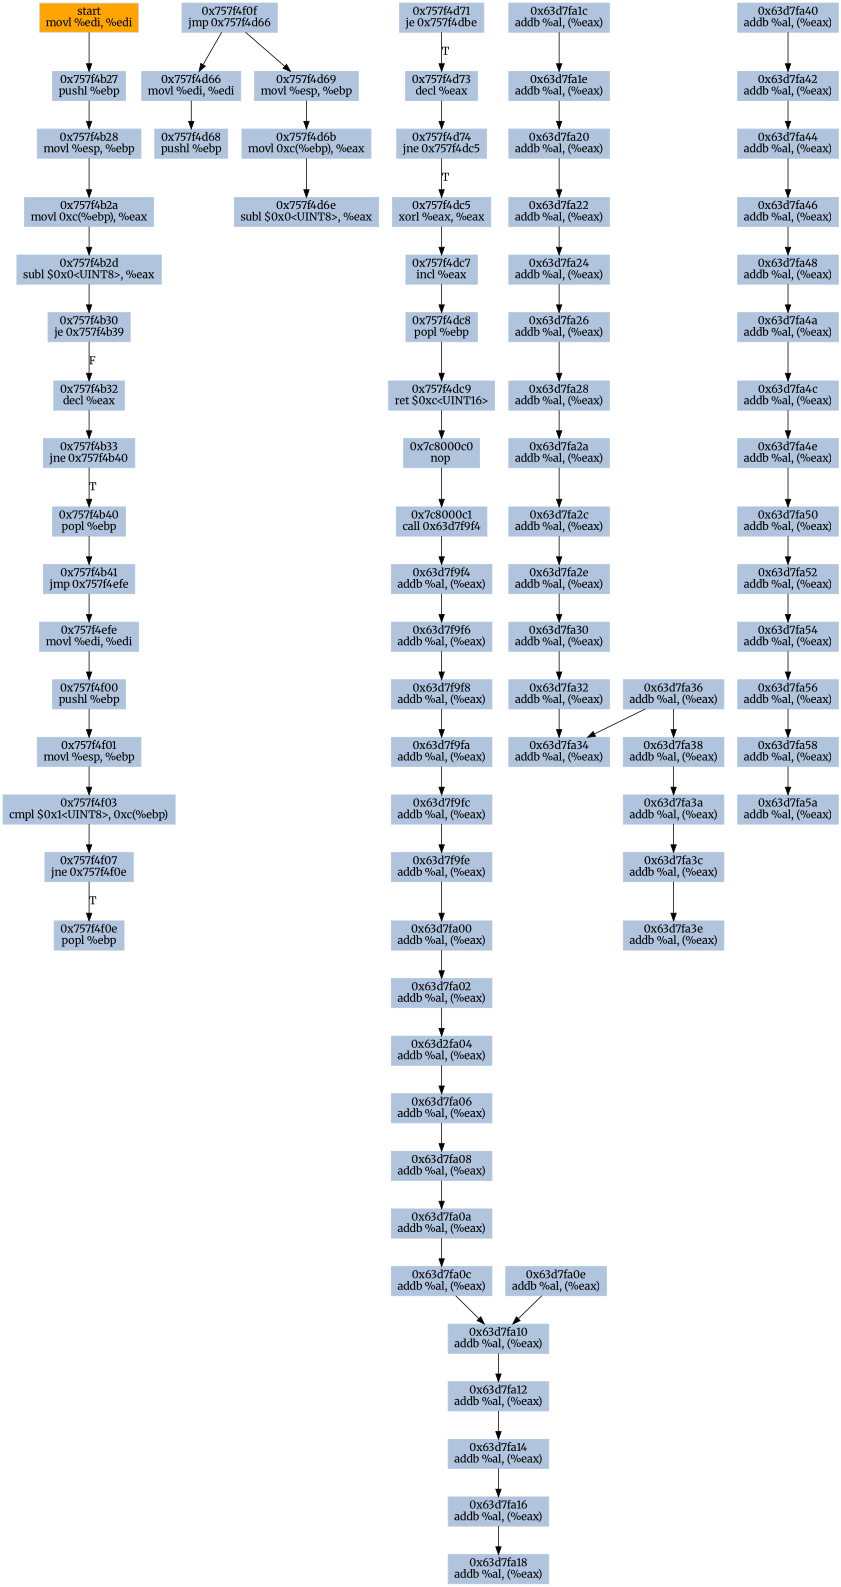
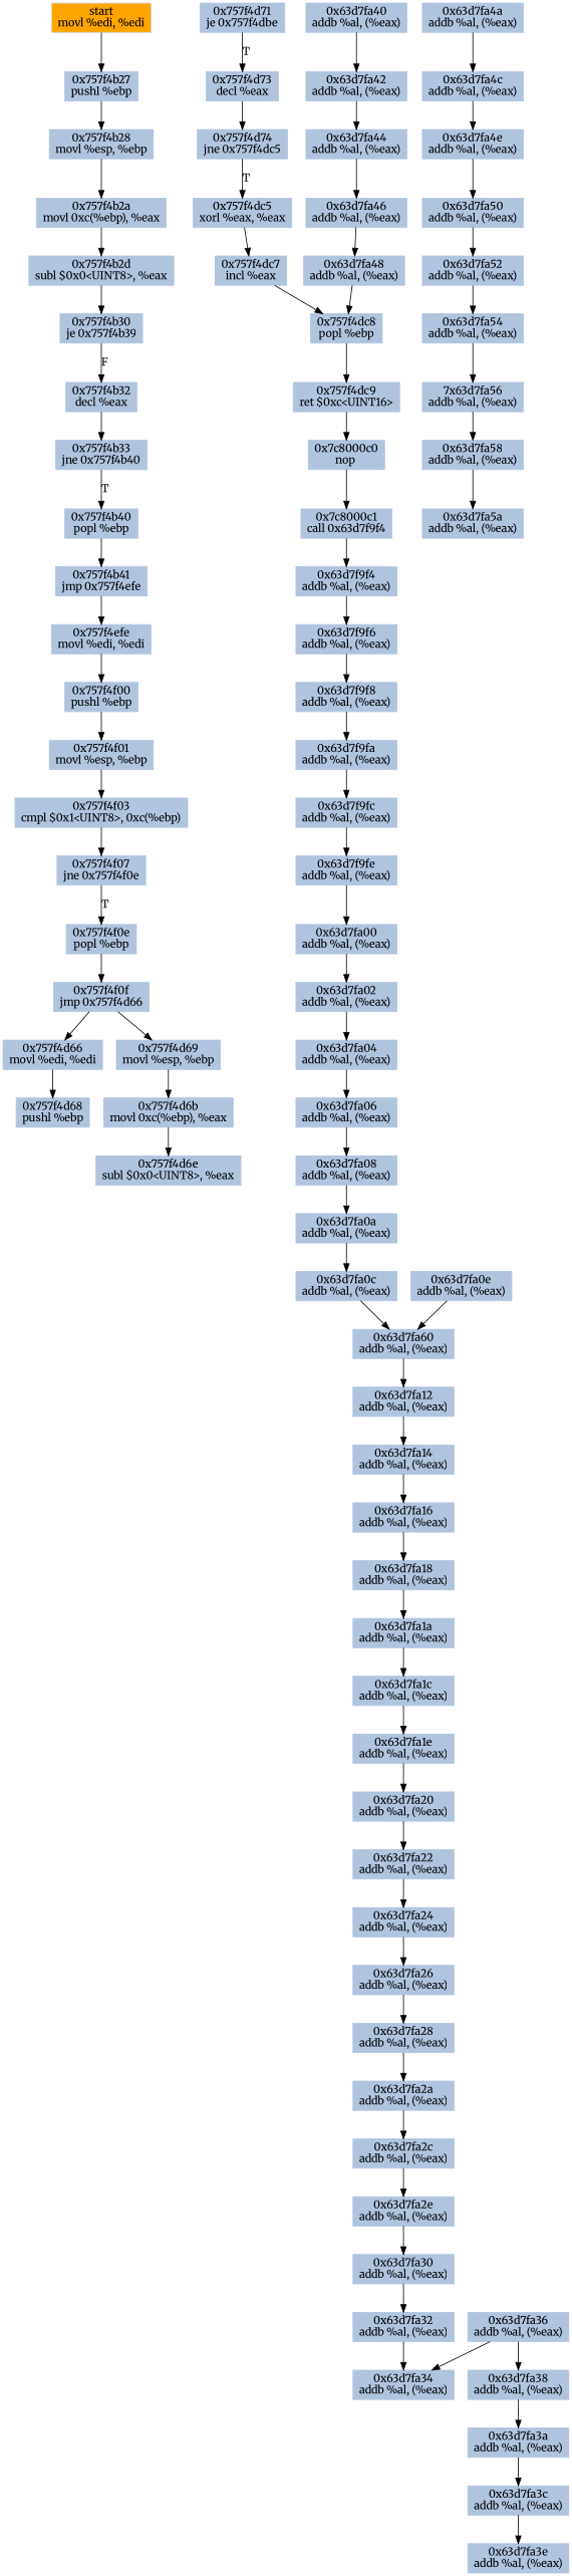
  digraph {
    fontname=Merriweather
    node [color=lightsteelblue fillcolor=lightsteelblue fontname=Merriweather shape=rectangle style=filled]
    edge [color="#000000" fontname=Merriweather]
    n1 [color=lightgrey fillcolor=orange label="start\nmovl %edi, %edi"]
    n2 [label="0x757f4b27\npushl %ebp"]
    n3 [label="0x757f4b28\nmovl %esp, %ebp"]
    n4 [label="0x757f4b2a\nmovl 0xc(%ebp), %eax"]
    n5 [label="0x757f4b2d\nsubl $0x0<UINT8>, %eax"]
    n6 [label="0x757f4b30\nje 0x757f4b39"]
    n7 [label="0x757f4b32\ndecl %eax"]
    n8 [label="0x757f4b33\njne 0x757f4b40"]
    n9 [label="0x757f4b40\npopl %ebp"]
    n10 [label="0x757f4b41\njmp 0x757f4efe"]
    n11 [label="0x757f4efe\nmovl %edi, %edi"]
    n12 [label="0x757f4f00\npushl %ebp"]
    n13 [label="0x757f4f01\nmovl %esp, %ebp"]
    n14 [label="0x757f4f03\ncmpl $0x1<UINT8>, 0xc(%ebp)"]
    n15 [label="0x757f4f07\njne 0x757f4f0e"]
    n16 [label="0x757f4f0e\npopl %ebp"]
    n17 [label="0x757f4f0f\njmp 0x757f4d66"]
    n18 [label="0x757f4d66\nmovl %edi, %edi"]
    n19 [label="0x757f4d69\nmovl %esp, %ebp"]
    n20 [label="0x757f4d68\npushl %ebp"]
    n21 [label="0x757f4d6b\nmovl 0xc(%ebp), %eax"]
    n22 [label="0x757f4d6e\nsubl $0x0<UINT8>, %eax"]
    n23 [label="0x757f4d71\nje 0x757f4dbe"]
    n24 [label="0x757f4d73\ndecl %eax"]
    n25 [label="0x757f4d74\njne 0x757f4dc5"]
    n26 [label="0x757f4dc5\nxorl %eax, %eax"]
    n27 [label="0x757f4dc7\nincl %eax"]
    n28 [label="0x757f4dc8\npopl %ebp"]
    n29 [label="0x757f4dc9\nret $0xc<UINT16>"]
    n30 [label="0x7c8000c0\nnop "]
    n31 [label="0x7c8000c1\ncall 0x63d7f9f4"]
    n32 [label="0x63d7f9f4\naddb %al, (%eax)"]
    n33 [label="0x63d7f9f6\naddb %al, (%eax)"]
    n34 [label="0x63d7f9f8\naddb %al, (%eax)"]
    n35 [label="0x63d7f9fa\naddb %al, (%eax)"]
    n36 [label="0x63d7f9fc\naddb %al, (%eax)"]
    n37 [label="0x63d7f9fe\naddb %al, (%eax)"]
    n38 [label="0x63d7fa00\naddb %al, (%eax)"]
    n39 [label="0x63d7fa02\naddb %al, (%eax)"]
-   n40 [label="0x63d2fa04\naddb %al, (%eax)"]
+   n40 [label="0x63d7fa04\naddb %al, (%eax)"]
    n41 [label="0x63d7fa06\naddb %al, (%eax)"]
    n42 [label="0x63d7fa08\naddb %al, (%eax)"]
    n43 [label="0x63d7fa0a\naddb %al, (%eax)"]
    n44 [label="0x63d7fa0c\naddb %al, (%eax)"]
-   n45 [label="0x63d7fa10\naddb %al, (%eax)"]
+   n45 [label="0x63d7fa60\naddb %al, (%eax)"]
    n46 [label="0x63d7fa0e\naddb %al, (%eax)"]
    n47 [label="0x63d7fa12\naddb %al, (%eax)"]
    n48 [label="0x63d7fa14\naddb %al, (%eax)"]
    n49 [label="0x63d7fa16\naddb %al, (%eax)"]
    n50 [label="0x63d7fa18\naddb %al, (%eax)"]
+   n51 [label="0x63d7fa1a\naddb %al, (%eax)"]
    n52 [label="0x63d7fa1c\naddb %al, (%eax)"]
    n53 [label="0x63d7fa1e\naddb %al, (%eax)"]
    n54 [label="0x63d7fa20\naddb %al, (%eax)"]
    n55 [label="0x63d7fa22\naddb %al, (%eax)"]
    n56 [label="0x63d7fa24\naddb %al, (%eax)"]
    n57 [label="0x63d7fa26\naddb %al, (%eax)"]
    n58 [label="0x63d7fa28\naddb %al, (%eax)"]
    n59 [label="0x63d7fa2a\naddb %al, (%eax)"]
    n60 [label="0x63d7fa2c\naddb %al, (%eax)"]
    n61 [label="0x63d7fa2e\naddb %al, (%eax)"]
    n62 [label="0x63d7fa30\naddb %al, (%eax)"]
    n63 [label="0x63d7fa32\naddb %al, (%eax)"]
    n64 [label="0x63d7fa34\naddb %al, (%eax)"]
    n65 [label="0x63d7fa36\naddb %al, (%eax)"]
    n66 [label="0x63d7fa38\naddb %al, (%eax)"]
    n67 [label="0x63d7fa3a\naddb %al, (%eax)"]
    n68 [label="0x63d7fa3c\naddb %al, (%eax)"]
    n69 [label="0x63d7fa3e\naddb %al, (%eax)"]
    n70 [label="0x63d7fa40\naddb %al, (%eax)"]
    n71 [label="0x63d7fa42\naddb %al, (%eax)"]
    n72 [label="0x63d7fa44\naddb %al, (%eax)"]
    n73 [label="0x63d7fa46\naddb %al, (%eax)"]
    n74 [label="0x63d7fa48\naddb %al, (%eax)"]
    n75 [label="0x63d7fa4a\naddb %al, (%eax)"]
    n76 [label="0x63d7fa4c\naddb %al, (%eax)"]
    n77 [label="0x63d7fa4e\naddb %al, (%eax)"]
    n78 [label="0x63d7fa50\naddb %al, (%eax)"]
    n79 [label="0x63d7fa52\naddb %al, (%eax)"]
    n80 [label="0x63d7fa54\naddb %al, (%eax)"]
-   n81 [label="0x63d7fa56\naddb %al, (%eax)"]
+   n81 [label="7x63d7fa56\naddb %al, (%eax)"]
    n82 [label="0x63d7fa58\naddb %al, (%eax)"]
    n83 [label="0x63d7fa5a\naddb %al, (%eax)"]
    n1 -> n2
    n2 -> n3
    n3 -> n4
    n4 -> n5
    n5 -> n6
    n6 -> n7 [label=F]
    n7 -> n8
    n8 -> n9 [label=T]
    n9 -> n10
    n10 -> n11
    n11 -> n12
    n12 -> n13
    n13 -> n14
    n14 -> n15
    n15 -> n16 [label=T]
+   n16 -> n17
    n17 -> n18
    n17 -> n19
    n18 -> n20
    n19 -> n21
    n21 -> n22
    n23 -> n24 [label=T]
    n24 -> n25
    n25 -> n26 [label=T]
    n26 -> n27
    n27 -> n28
    n28 -> n29
    n29 -> n30
    n30 -> n31
    n31 -> n32
    n32 -> n33
    n33 -> n34
    n34 -> n35
    n35 -> n36
    n36 -> n37
    n37 -> n38
    n38 -> n39
    n39 -> n40
    n40 -> n41
    n41 -> n42
    n42 -> n43
    n43 -> n44
    n44 -> n45
    n45 -> n47
    n46 -> n45
    n47 -> n48
    n48 -> n49
    n49 -> n50
+   n50 -> n51
+   n51 -> n52
    n52 -> n53
    n53 -> n54
    n54 -> n55
    n55 -> n56
    n56 -> n57
    n57 -> n58
    n58 -> n59
    n59 -> n60
    n60 -> n61
    n61 -> n62
    n62 -> n63
    n63 -> n64
    n65 -> n64
    n65 -> n66
    n66 -> n67
    n67 -> n68
    n68 -> n69
    n70 -> n71
    n71 -> n72
    n72 -> n73
    n73 -> n74
-   n74 -> n75
+   n74 -> n28
    n75 -> n76
    n76 -> n77
    n77 -> n78
    n78 -> n79
    n79 -> n80
    n80 -> n81
    n81 -> n82
    n82 -> n83
  }
